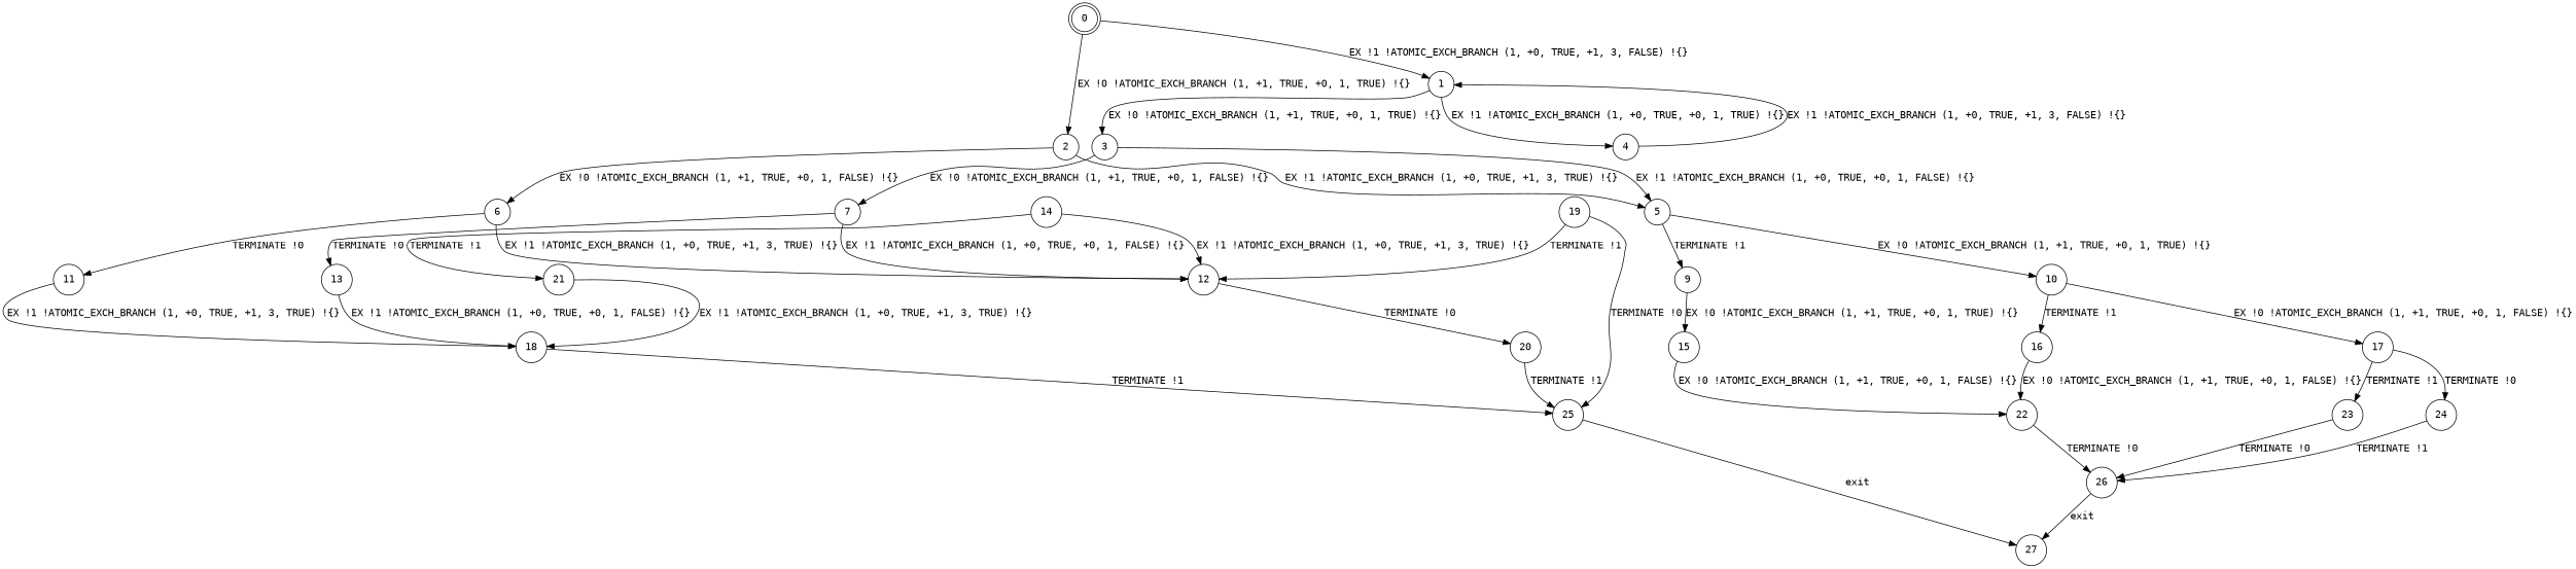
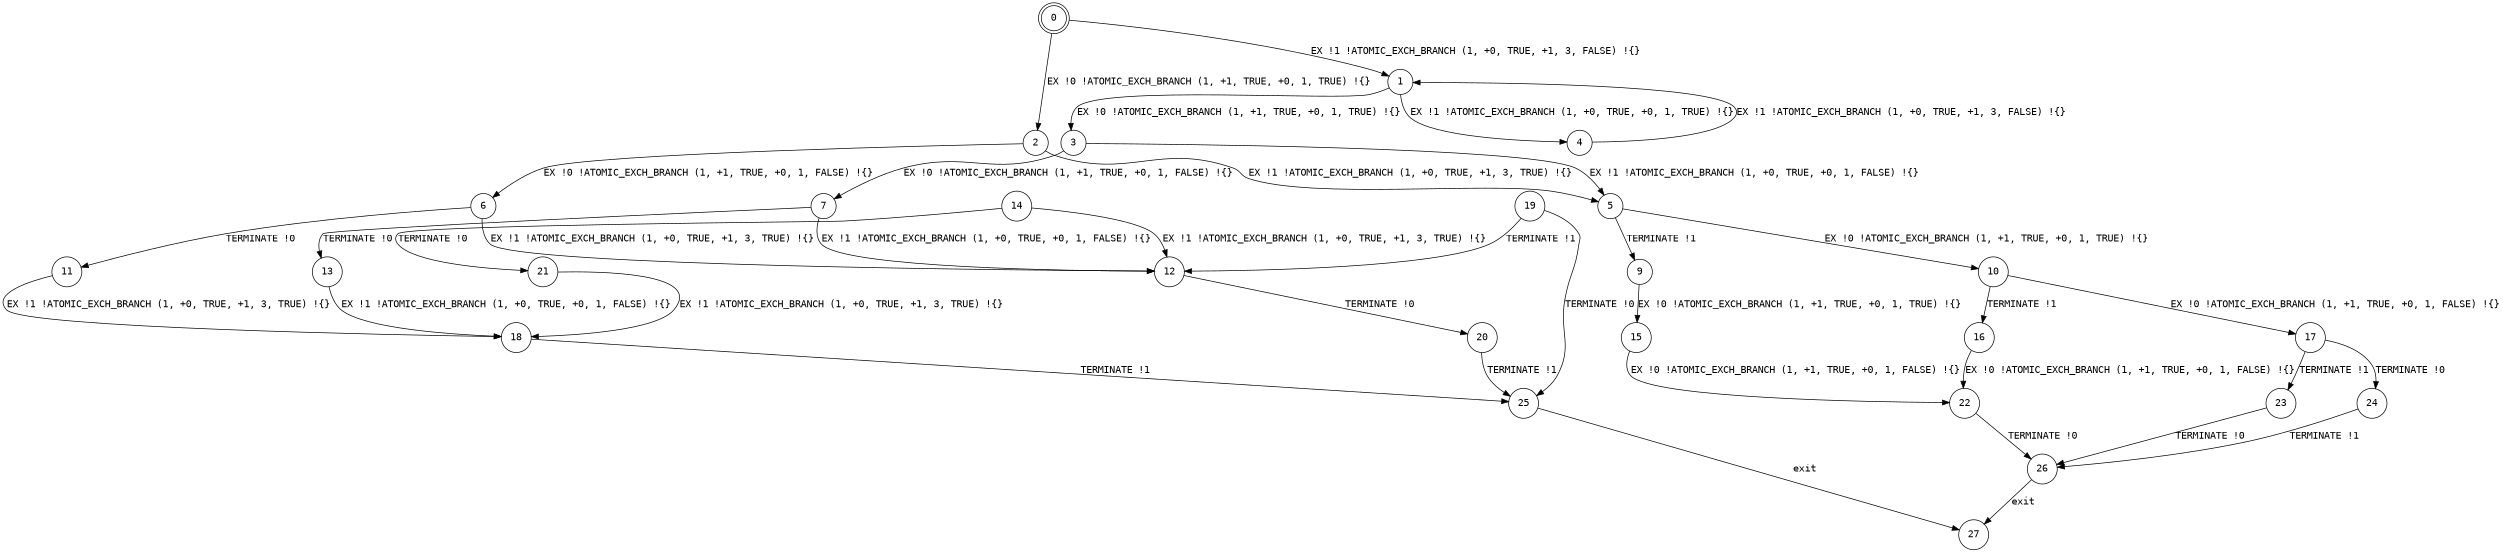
  digraph {
    fontname="DejaVu Sans Mono"
    node [fontname="DejaVu Sans Mono" shape=circle]
    edge [fontname="DejaVu Sans Mono"]
    0 [peripheries=2]
    1
    2
    3
    4
    5
    6
    7
    9
    10
    11
    12
    13
    15
    16
    17
    18
    20
    14
    21
    22
    23
    24
    25
    19
    26
    27
    0 -> 1 [label="EX !1 !ATOMIC_EXCH_BRANCH (1, +0, TRUE, +1, 3, FALSE) !{}"]
    0 -> 2 [label="EX !0 !ATOMIC_EXCH_BRANCH (1, +1, TRUE, +0, 1, TRUE) !{}"]
    1 -> 3 [label="EX !0 !ATOMIC_EXCH_BRANCH (1, +1, TRUE, +0, 1, TRUE) !{}"]
    1 -> 4 [label="EX !1 !ATOMIC_EXCH_BRANCH (1, +0, TRUE, +0, 1, TRUE) !{}"]
    2 -> 5 [label="EX !1 !ATOMIC_EXCH_BRANCH (1, +0, TRUE, +1, 3, TRUE) !{}"]
    2 -> 6 [label="EX !0 !ATOMIC_EXCH_BRANCH (1, +1, TRUE, +0, 1, FALSE) !{}"]
    3 -> 5 [label="EX !1 !ATOMIC_EXCH_BRANCH (1, +0, TRUE, +0, 1, FALSE) !{}"]
    3 -> 7 [label="EX !0 !ATOMIC_EXCH_BRANCH (1, +1, TRUE, +0, 1, FALSE) !{}"]
    4 -> 1 [label="EX !1 !ATOMIC_EXCH_BRANCH (1, +0, TRUE, +1, 3, FALSE) !{}"]
    5 -> 9 [label="TERMINATE !1"]
    5 -> 10 [label="EX !0 !ATOMIC_EXCH_BRANCH (1, +1, TRUE, +0, 1, TRUE) !{}"]
    6 -> 11 [label="TERMINATE !0"]
    6 -> 12 [label="EX !1 !ATOMIC_EXCH_BRANCH (1, +0, TRUE, +1, 3, TRUE) !{}"]
    7 -> 12 [label="EX !1 !ATOMIC_EXCH_BRANCH (1, +0, TRUE, +0, 1, FALSE) !{}"]
    7 -> 13 [label="TERMINATE !0"]
    9 -> 15 [label="EX !0 !ATOMIC_EXCH_BRANCH (1, +1, TRUE, +0, 1, TRUE) !{}"]
    10 -> 16 [label="TERMINATE !1"]
    10 -> 17 [label="EX !0 !ATOMIC_EXCH_BRANCH (1, +1, TRUE, +0, 1, FALSE) !{}"]
    11 -> 18 [label="EX !1 !ATOMIC_EXCH_BRANCH (1, +0, TRUE, +1, 3, TRUE) !{}"]
    12 -> 20 [label="TERMINATE !0"]
    13 -> 18 [label="EX !1 !ATOMIC_EXCH_BRANCH (1, +0, TRUE, +0, 1, FALSE) !{}"]
    15 -> 22 [label="EX !0 !ATOMIC_EXCH_BRANCH (1, +1, TRUE, +0, 1, FALSE) !{}"]
    16 -> 22 [label="EX !0 !ATOMIC_EXCH_BRANCH (1, +1, TRUE, +0, 1, FALSE) !{}"]
    17 -> 23 [label="TERMINATE !1"]
    17 -> 24 [label="TERMINATE !0"]
    18 -> 25 [label="TERMINATE !1"]
    20 -> 25 [label="TERMINATE !1"]
    14 -> 12 [label="EX !1 !ATOMIC_EXCH_BRANCH (1, +0, TRUE, +1, 3, TRUE) !{}"]
-   14 -> 21 [label="TERMINATE !1"]
+   14 -> 21 [label="TERMINATE !0"]
    21 -> 18 [label="EX !1 !ATOMIC_EXCH_BRANCH (1, +0, TRUE, +1, 3, TRUE) !{}"]
    22 -> 26 [label="TERMINATE !0"]
    23 -> 26 [label="TERMINATE !0"]
    24 -> 26 [label="TERMINATE !1"]
    25 -> 27 [label=exit]
    19 -> 12 [label="TERMINATE !1"]
    19 -> 25 [label="TERMINATE !0"]
    26 -> 27 [label=exit]
  }
